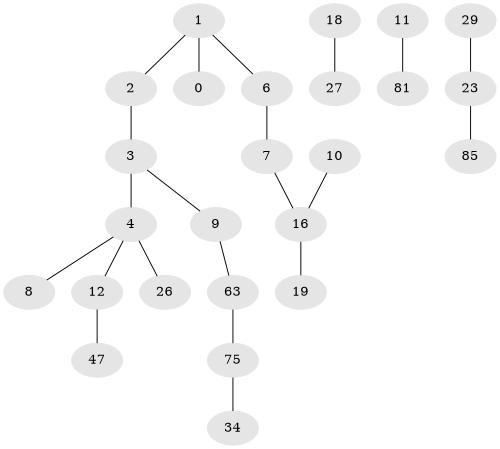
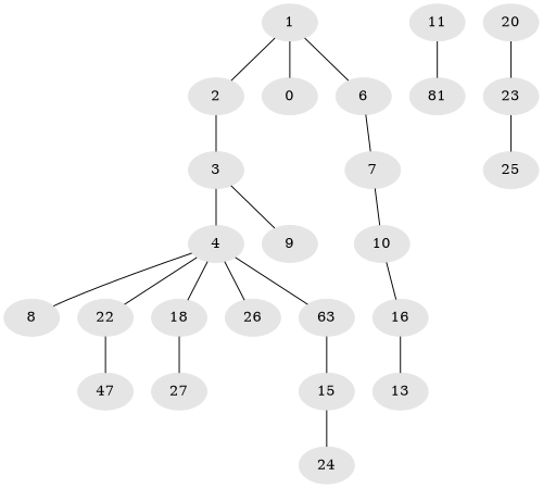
  graph {
    fontname="DejaVu Serif"
    node [color=gray90 fontname="DejaVu Serif" style=filled]
    edge [fontname="DejaVu Serif" weight=1.0]
    1
    2
    n3 [label=0]
    6
    3
    7
    4
    9
    8
-   12
+   12 [label=22]
    18
    26
    n13 [label=63]
    n14 [label=81]
    11
    n16 [label=47]
    27
    10
    16
-   15 [label=75]
-   19
-   20 [label=29]
+   15
+   19 [label=13]
+   20
    23
-   24 [label=34]
-   25 [label=85]
+   24
+   25
    1 -- 2
    1 -- n3
    1 -- 6
    2 -- 3
    6 -- 7
    3 -- 4 [weight=3.0]
    3 -- 9
-   7 -- 16
+   7 -- 10
    4 -- 8
    4 -- 12
+   4 -- 18
    4 -- 26
-   9 -- n13
+   4 -- n13
    12 -- n16
    18 -- 27
    n13 -- 15
    11 -- n14
    10 -- 16
    16 -- 19
    15 -- 24 [weight=2.0]
    20 -- 23
    23 -- 25
  }
